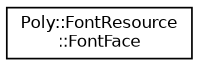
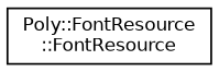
  digraph {
    rankdir=LR
-   n1 [color=black fillcolor=white fontname=Helvetica fontsize=10 height=0.2 label="Poly::FontResource\l::FontFace" shape=record style=filled width=0.4]
+   n1 [color=black fillcolor=white fontname=Helvetica fontsize=10 height=0.2 label="Poly::FontResource\l::FontResource" shape=record style=filled width=0.4]
  }
